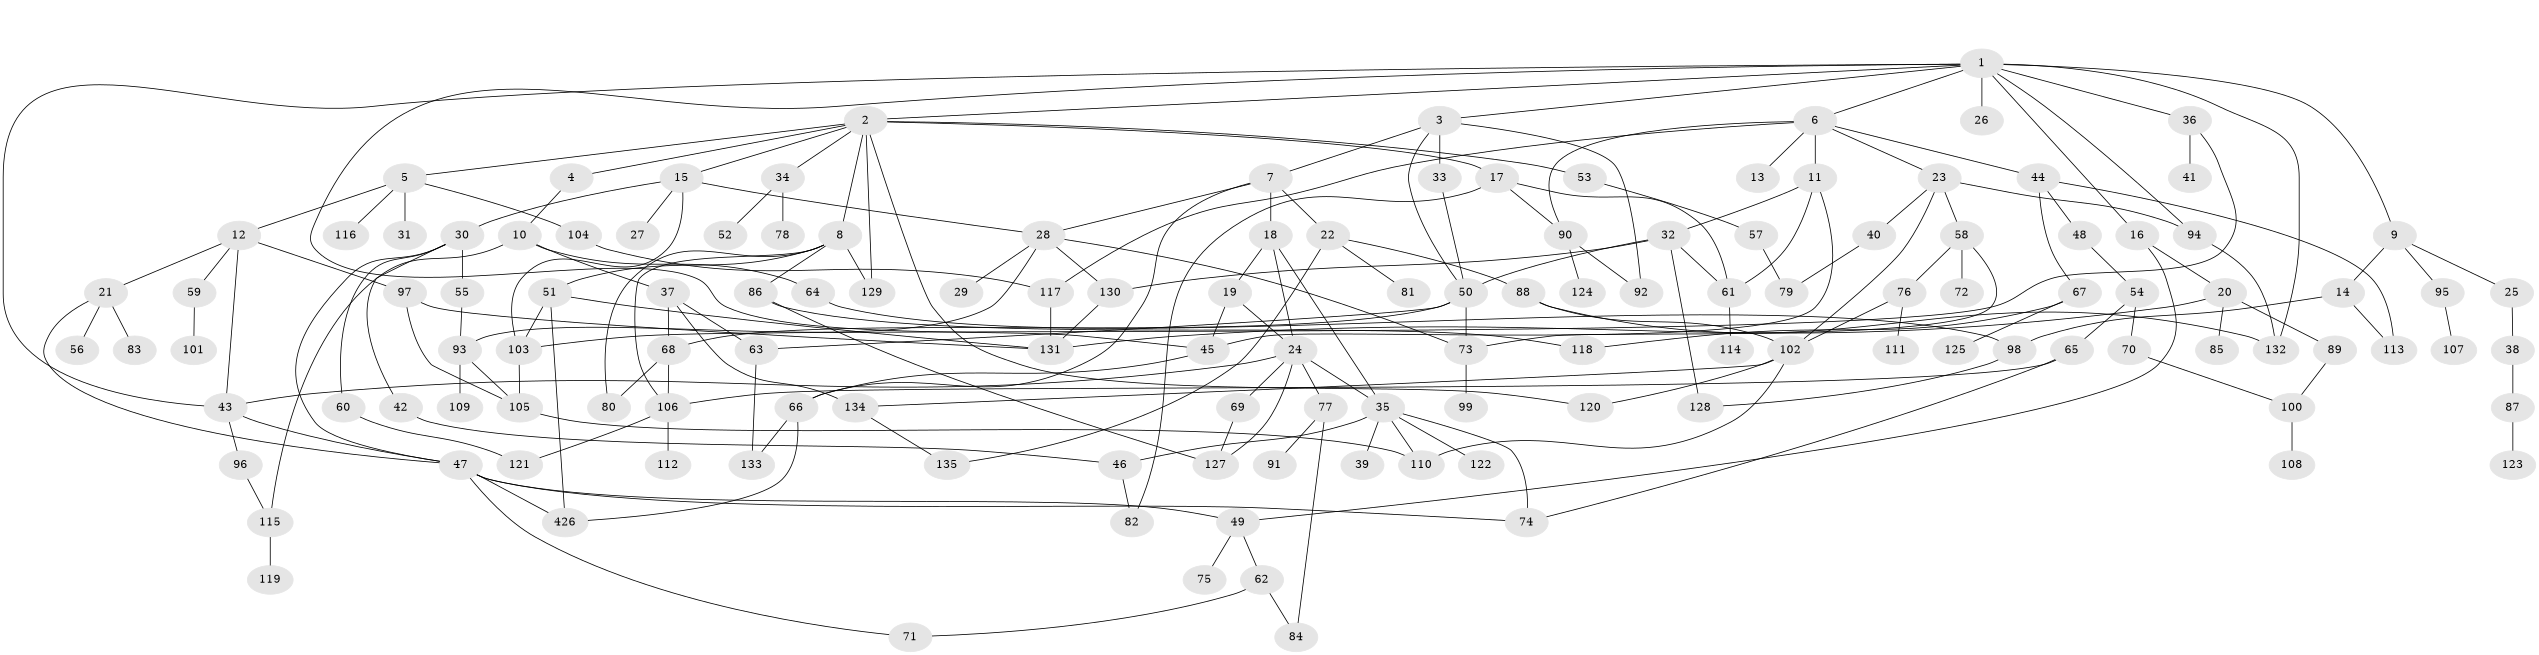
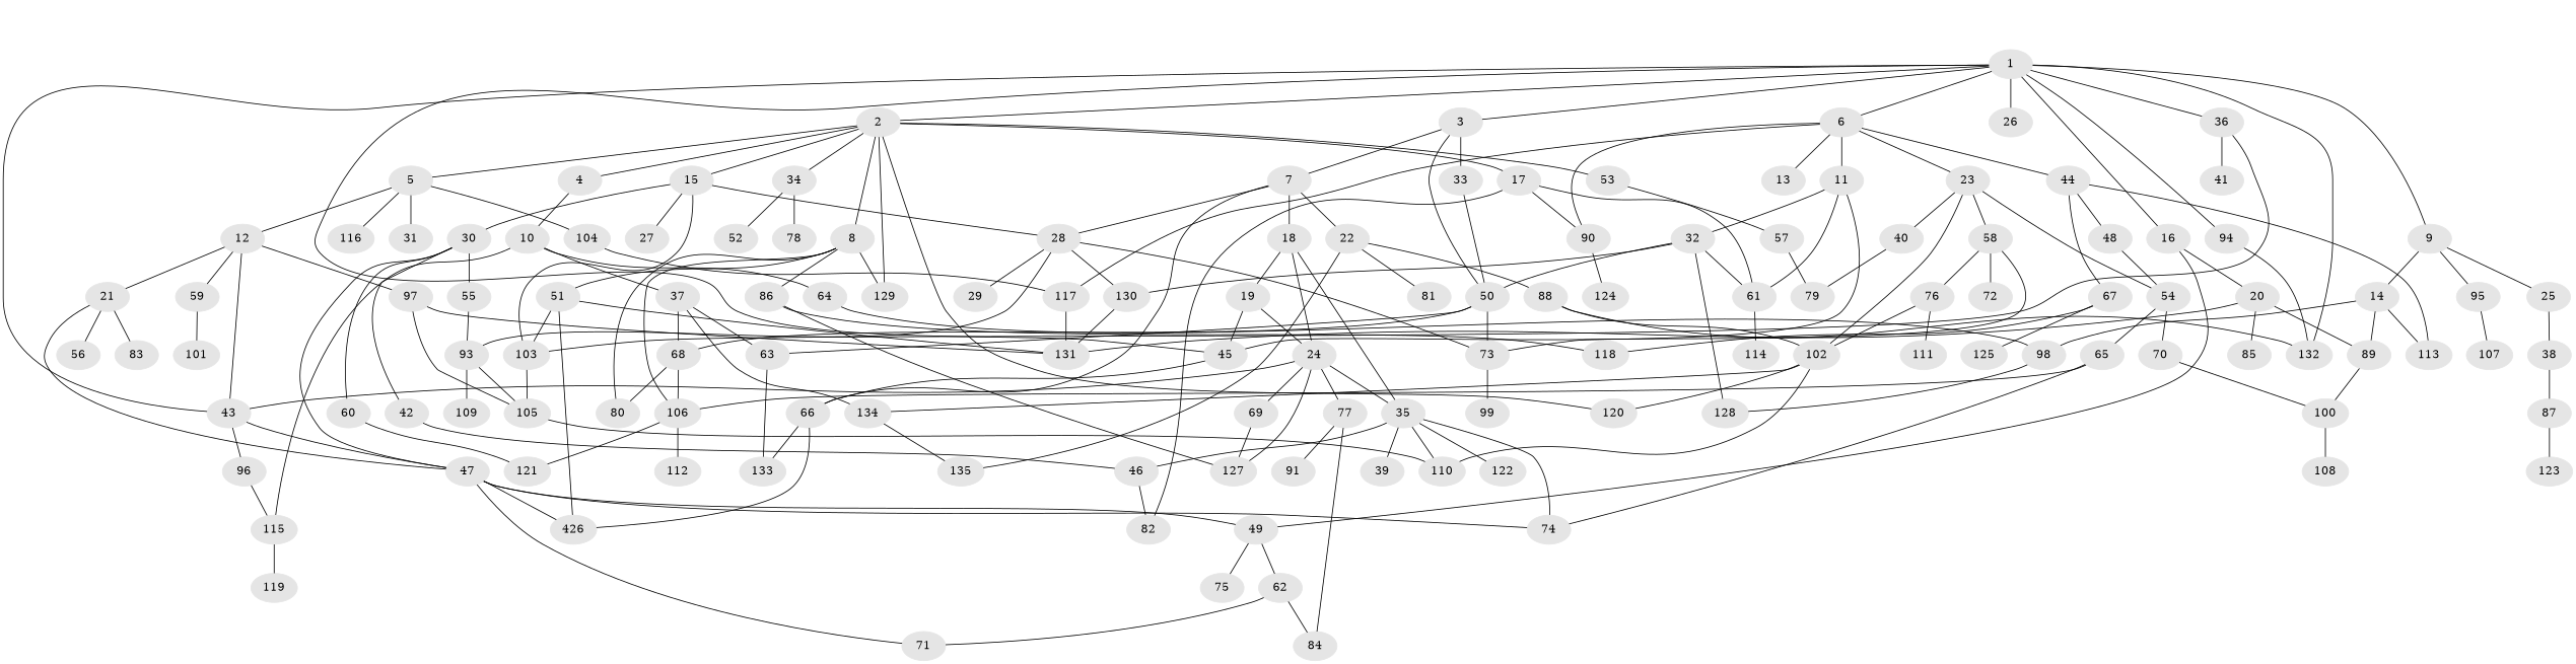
  graph {
    node [color=gray90 style=filled]
    1
    2
    3
    6
    9
    16
    26
    36
    43
    45
    94
    132
    4
    5
    8
    15
    17
    34
    53
    120
    129
    7
    33
    50
-   92
    11
    13
    23
    44
    90
    117
    14
    25
    95
    20
    49
    103
    41
    47
    96
    66
    10
    12
    31
    104
    116
    51
    80
    86
    106
    28
    27
    30
    61
    82
    52
    78
    57
    18
    22
    73
    63
    68
    37
    64
    115
    21
    59
    97
    32
    40
    58
    102
    67
    113
    48
    124
    131
    19
    24
    35
    81
    88
    135
    29
    93
    130
    n88 [label=426]
    133
    127
    118
    121
    112
    89
    98
    38
    107
    134
    119
    128
    114
    125
    56
    83
    101
    105
    100
    42
    55
    60
    85
    62
    75
    69
    77
    39
    46
    74
    110
    122
    71
    79
    72
    76
    84
    91
    87
    99
    109
    123
    54
    65
    70
    111
    108
    1 -- 2
    1 -- 3
    1 -- 6
    1 -- 9
    1 -- 16
    1 -- 26
    1 -- 36
    1 -- 43
    1 -- 45
    1 -- 94
    1 -- 132
    2 -- 4
    2 -- 5
    2 -- 8
    2 -- 15
    2 -- 17
    2 -- 34
    2 -- 53
    2 -- 120
    2 -- 129
    3 -- 7
    3 -- 33
    3 -- 50
-   3 -- 92
    6 -- 11
    6 -- 13
    6 -- 23
    6 -- 44
    6 -- 90
    6 -- 117
    9 -- 14
    9 -- 25
    9 -- 95
    16 -- 20
    16 -- 49
    36 -- 103
    36 -- 41
    43 -- 47
    43 -- 96
    45 -- 66
    94 -- 132
    4 -- 10
    5 -- 12
    5 -- 31
    5 -- 104
    5 -- 116
    8 -- 129
    8 -- 51
    8 -- 80
    8 -- 86
    8 -- 106
    15 -- 103
    15 -- 28
    15 -- 27
    15 -- 30
    17 -- 90
    17 -- 61
    17 -- 82
    34 -- 52
    34 -- 78
    53 -- 57
    7 -- 66
    7 -- 28
    7 -- 18
    7 -- 22
    33 -- 50
    50 -- 73
    50 -- 63
    50 -- 68
    11 -- 45
    11 -- 61
    11 -- 32
-   23 -- 94
+   23 -- 54
    23 -- 40
    23 -- 58
    23 -- 102
    44 -- 67
    44 -- 113
    44 -- 48
-   90 -- 92
    90 -- 124
    117 -- 131
    14 -- 113
+   14 -- 89
    14 -- 98
    25 -- 38
    95 -- 107
    20 -- 131
    20 -- 89
    20 -- 85
    49 -- 62
    49 -- 75
    103 -- 105
    47 -- 49
    47 -- n88
    47 -- 74
    47 -- 71
    96 -- 115
    66 -- n88
    66 -- 133
    10 -- 37
    10 -- 64
    10 -- 115
    12 -- 43
    12 -- 21
    12 -- 59
    12 -- 97
    104 -- 117
    51 -- 103
    51 -- 131
    51 -- n88
    86 -- 127
    86 -- 118
    106 -- 121
    106 -- 112
    28 -- 73
    28 -- 29
    28 -- 93
    28 -- 130
    30 -- 47
    30 -- 42
    30 -- 55
    30 -- 60
    61 -- 114
    57 -- 79
    18 -- 19
    18 -- 24
    18 -- 35
    22 -- 81
    22 -- 88
    22 -- 135
    73 -- 99
    63 -- 133
    68 -- 80
    68 -- 106
    37 -- 63
    37 -- 68
    37 -- 134
    64 -- 98
    115 -- 119
    21 -- 47
    21 -- 56
    21 -- 83
    59 -- 101
    97 -- 131
    97 -- 105
    32 -- 50
    32 -- 61
    32 -- 130
    32 -- 128
    40 -- 79
    58 -- 73
    58 -- 72
    58 -- 76
    102 -- 120
    102 -- 134
    102 -- 110
    67 -- 118
    67 -- 125
    48 -- 54
    19 -- 45
    19 -- 24
    24 -- 43
    24 -- 35
    24 -- 127
    24 -- 69
    24 -- 77
    35 -- 39
    35 -- 46
    35 -- 74
    35 -- 110
    35 -- 122
    88 -- 132
    88 -- 102
    93 -- 105
    93 -- 109
    130 -- 131
    89 -- 100
    98 -- 128
    38 -- 87
    134 -- 135
    105 -- 110
    100 -- 108
    42 -- 46
    55 -- 93
    60 -- 121
    62 -- 71
    62 -- 84
    69 -- 127
    77 -- 84
    77 -- 91
    46 -- 82
    76 -- 102
    76 -- 111
    87 -- 123
    54 -- 65
    54 -- 70
    65 -- 106
    65 -- 74
    70 -- 100
  }
